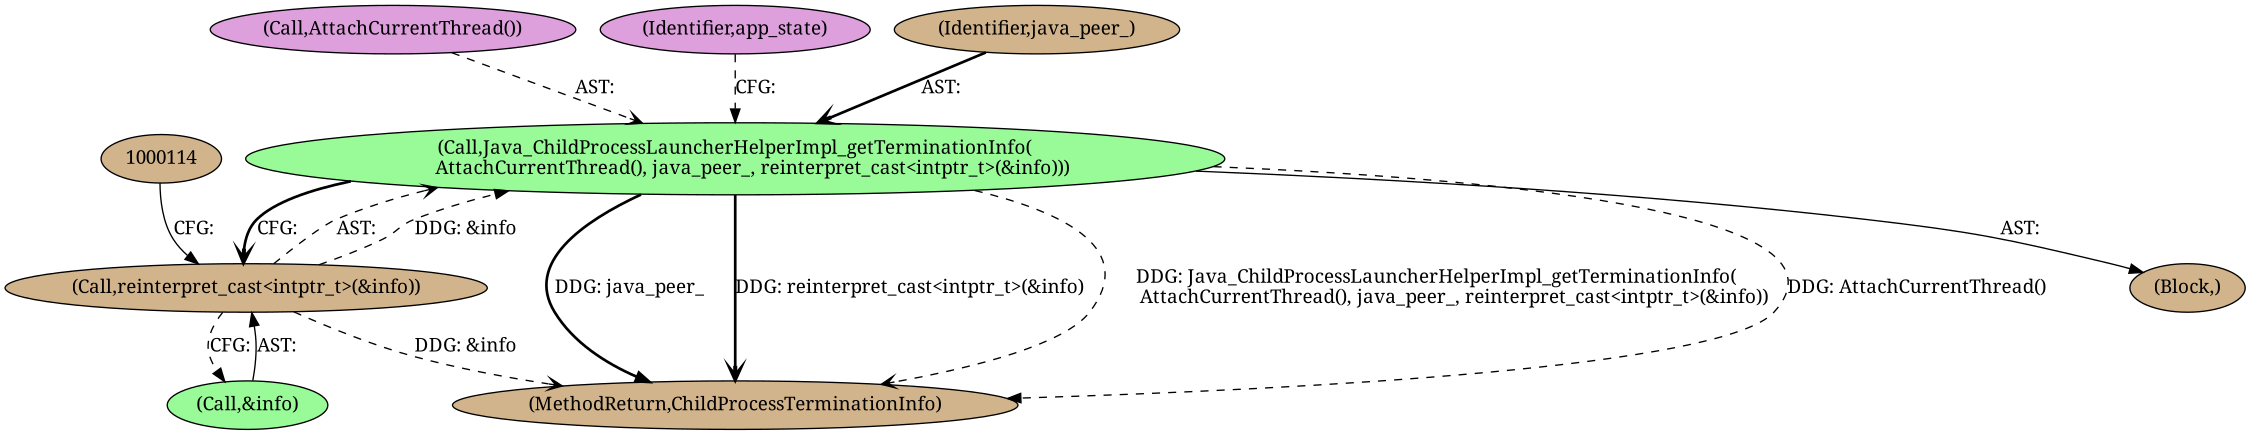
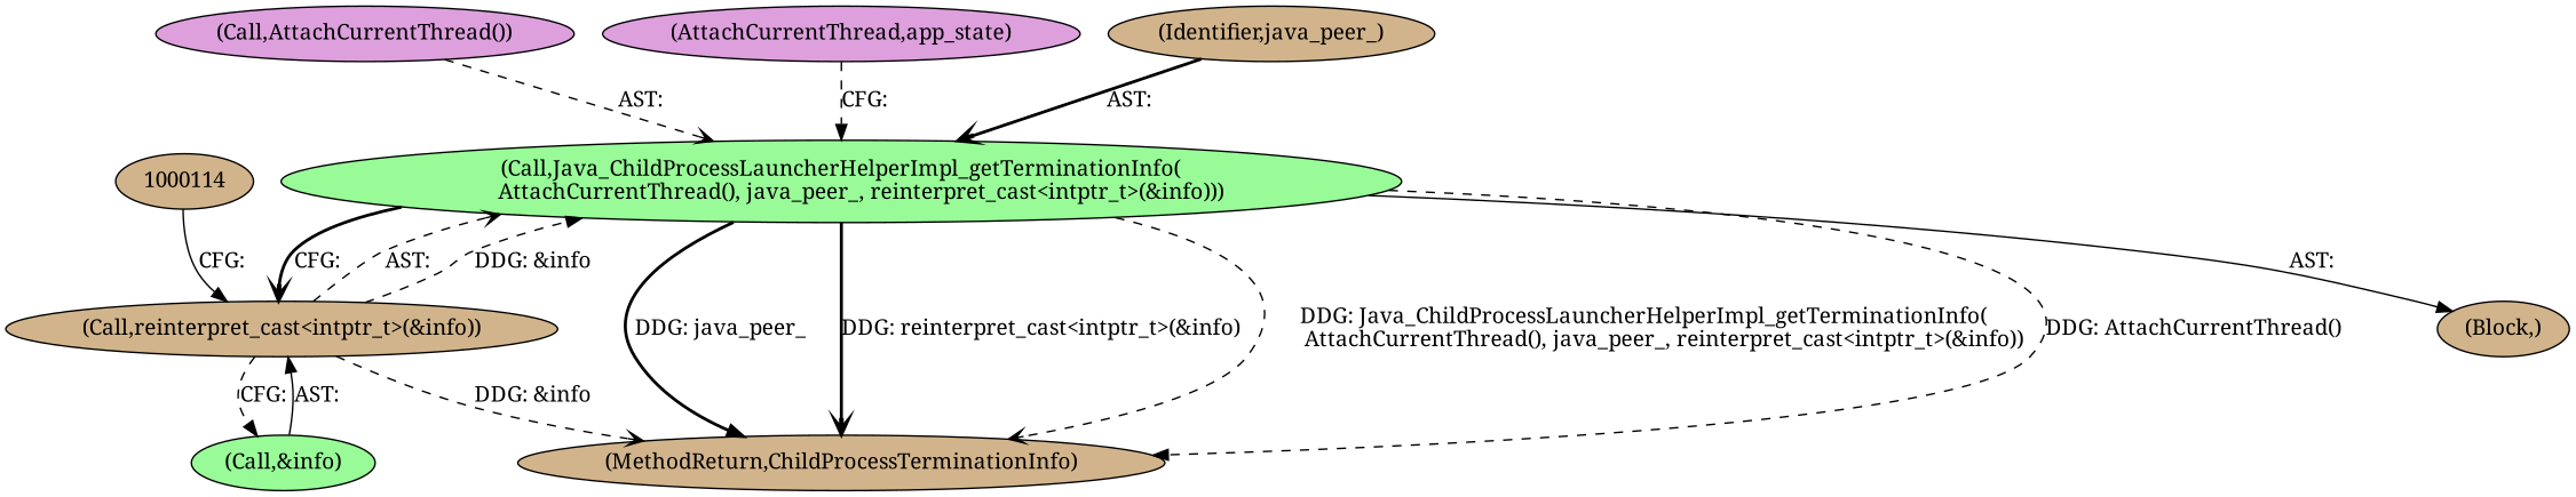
  digraph {
    fontname="Noto Serif"
    node [fillcolor=tan fontname="Noto Serif" style=filled]
    edge [arrowhead=normal fontname="Noto Serif" style=dashed]
    n1 [fillcolor=palegreen label="(Call,Java_ChildProcessLauncherHelperImpl_getTerminationInfo(\n       AttachCurrentThread(), java_peer_, reinterpret_cast<intptr_t>(&info)))"]
    n2 [label="(Call,reinterpret_cast<intptr_t>(&info))"]
    n3 [label="(MethodReturn,ChildProcessTerminationInfo)"]
    n4 [label="(Block,)"]
    n5 [fillcolor=palegreen label="(Call,&info)"]
    n6 [fillcolor=plum label="(Call,AttachCurrentThread())"]
-   n7 [fillcolor=plum label="(Identifier,app_state)"]
+   n7 [fillcolor=plum label="(AttachCurrentThread,app_state)"]
    n8 [label="(Identifier,java_peer_)"]
    1000114
    n1 -> n2 [arrowhead=vee label="CFG: " style=bold]
    n1 -> n3 [label="DDG: java_peer_" style=bold]
    n1 -> n3 [arrowhead=vee label="DDG: reinterpret_cast<intptr_t>(&info)" style=bold]
    n1 -> n3 [arrowhead=vee label="DDG: Java_ChildProcessLauncherHelperImpl_getTerminationInfo(\n       AttachCurrentThread(), java_peer_, reinterpret_cast<intptr_t>(&info))"]
    n1 -> n3 [label="DDG: AttachCurrentThread()"]
    n1 -> n4 [label="AST: " style=solid]
    n2 -> n1 [arrowhead=vee label="AST: "]
    n2 -> n1 [label="DDG: &info"]
    n2 -> n3 [arrowhead=vee label="DDG: &info"]
    n2 -> n5 [label="CFG: "]
    n5 -> n2 [label="AST: " style=solid]
    n6 -> n1 [arrowhead=vee label="AST: "]
    n7 -> n1 [label="CFG: "]
    n8 -> n1 [arrowhead=vee label="AST: " style=bold]
    1000114 -> n2 [label="CFG: " style=solid]
  }
